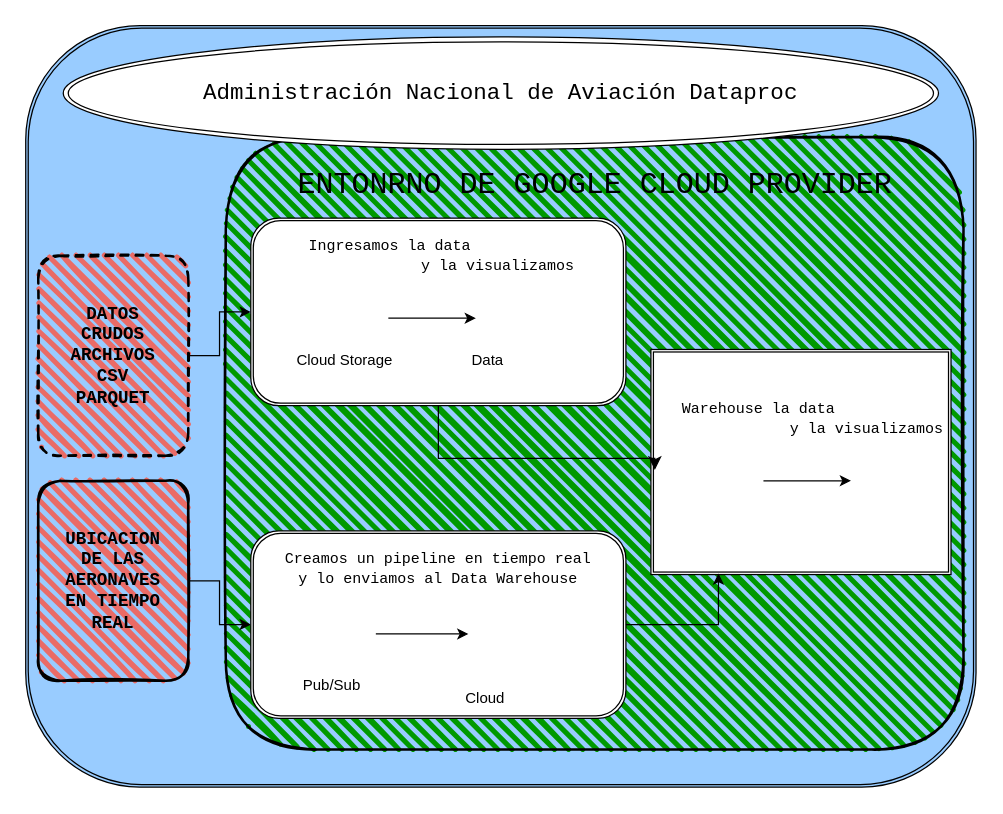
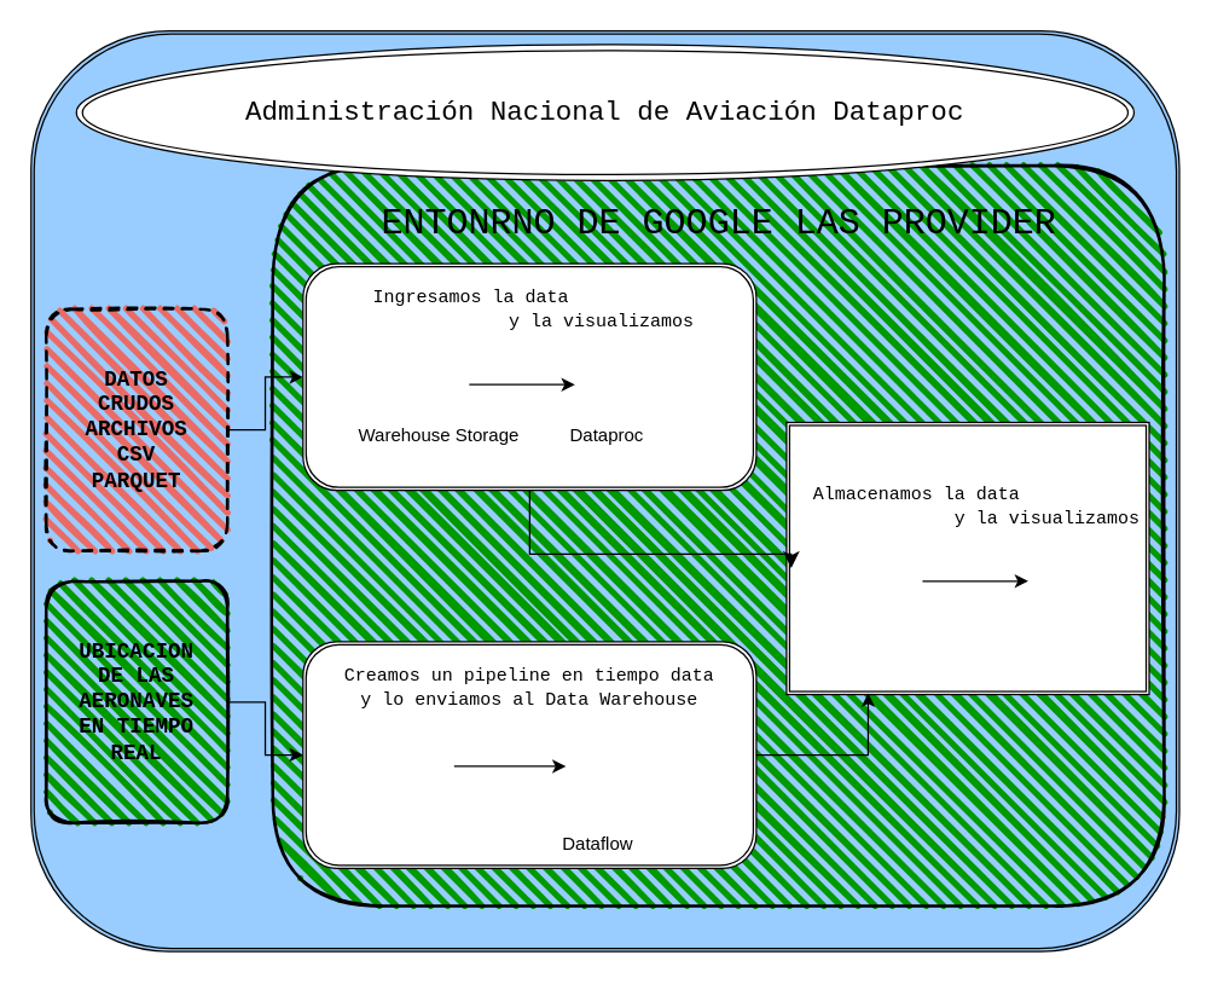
  <mxCell id="0" />
  <mxCell id="1" parent="0" />
  <mxCell id="2" value="" style="shape=ext;double=1;rounded=1;whiteSpace=wrap;html=1;fillColor=#99CCFF;" vertex="1" parent="1"><mxGeometry x="20" y="20" width="760" height="609" as="geometry" /></mxCell>
  <mxCell id="3" value="" style="rounded=1;whiteSpace=wrap;html=1;strokeWidth=2;fillWeight=4;hachureGap=8;hachureAngle=45;fillColor=#009900;sketch=1;" vertex="1" parent="1"><mxGeometry x="180" y="109" width="590" height="490" as="geometry" /></mxCell>
  <mxCell id="4" value="" style="shape=ext;double=1;rounded=0;whiteSpace=wrap;html=1;align=center;" vertex="1" parent="1"><mxGeometry x="520" y="279" width="240" height="180" as="geometry" /></mxCell>
  <mxCell id="5" style="edgeStyle=orthogonalEdgeStyle;rounded=0;orthogonalLoop=1;jettySize=auto;html=1;" edge="1" parent="1" source="6" target="11"><mxGeometry relative="1" as="geometry" /></mxCell>
  <mxCell id="6" value="&lt;b style=&quot;font-weight:normal;&quot; id=&quot;docs-internal-guid-5fdfe7ac-7fff-1659-0325-1ee77e289a2b&quot;&gt;&lt;img width=&quot;45px;&quot; height=&quot;45px;&quot; src=&quot;https://lh7-us.googleusercontent.com/slidesz/AGV_vUd3dKQBJTdxgp6uiI_hlELxMwT_KbczcjplvYYkk5TmkHq_bcpuHGwIEZUq_AT1uNawVVGs6wYQ6irzi9JkrbOlfEh9S4JGdVZ_K5EIGIRMXFEI1RuekHi9SFxRgp8rh4zf7qvtlqbRfdWrz-a6zi2jIqYMVpnW=s2048?key=HlGHz7GLxUE4mLiwRD8bgA&quot;&gt;&lt;/b&gt;" style="text;whiteSpace=wrap;html=1;" vertex="1" parent="1"><mxGeometry x="550" y="354" width="60" height="60" as="geometry" /></mxCell>
  <mxCell id="7" value="" style="shape=ext;double=1;rounded=1;whiteSpace=wrap;html=1;fillColor=#FFFFFF;" vertex="1" parent="1"><mxGeometry x="200" y="174" width="300" height="150" as="geometry" /></mxCell>
  <mxCell id="8" style="edgeStyle=orthogonalEdgeStyle;rounded=0;orthogonalLoop=1;jettySize=auto;html=1;" edge="1" parent="1" source="9" target="20"><mxGeometry relative="1" as="geometry" /></mxCell>
  <mxCell id="9" value="&lt;b style=&quot;font-weight:normal;&quot; id=&quot;docs-internal-guid-e93f05c1-7fff-336d-de23-e6e1be0deb56&quot;&gt;&lt;img width=&quot;45px;&quot; height=&quot;36px;&quot; src=&quot;https://lh7-us.googleusercontent.com/slidesz/AGV_vUfNnLK49lolya_54kQGXMdNeo8roZgLFdViNDj64JISBaoIvYltFTFrEcT2e6iwBCFHcVo0wNKk_7Fimu6jDOiuwvhgqdVnCTpLpgHwCSQLeD7icOAazDUnzju0GTgxu2G-3DS2Owznlw1bdgk9GYcjdVq5YYc=s2048?key=HlGHz7GLxUE4mLiwRD8bgA&quot;&gt;&lt;/b&gt;" style="text;whiteSpace=wrap;html=1;" vertex="1" parent="1"><mxGeometry x="250" y="224" width="60" height="60" as="geometry" /></mxCell>
- <mxCell id="10" value="Cloud Storage" style="text;whiteSpace=wrap;" vertex="1" parent="1"><mxGeometry x="235" y="274" width="110" height="40" as="geometry" /></mxCell>
+ <mxCell id="10" value="Warehouse Storage" style="text;whiteSpace=wrap;" vertex="1" parent="1"><mxGeometry x="235" y="274" width="110" height="40" as="geometry" /></mxCell>
  <mxCell id="11" value="&lt;b style=&quot;font-weight:normal;&quot; id=&quot;docs-internal-guid-bb33ac9b-7fff-fe23-7293-b4f1d35a637f&quot;&gt;&lt;img width=&quot;51px;&quot; height=&quot;51px;&quot; src=&quot;https://lh7-us.googleusercontent.com/slidesz/AGV_vUdXtPRianAtsSaMzzcZrZnpraVQc0N-iucKHmZPz62ePJ5BOohVFDlUFLd3SbApkNQ8_3nJEUyFp_MVvpRQfk_lufTk-ikV94kERgC-RW-nrv9FEDfd6tjmEGAqyXKtCGmMoDAtjXwDgutU_4JJMnUT7mGqFtwB=s2048?key=HlGHz7GLxUE4mLiwRD8bgA&quot;&gt;&lt;/b&gt;" style="text;whiteSpace=wrap;html=1;" vertex="1" parent="1"><mxGeometry x="680" y="354" width="80" height="60" as="geometry" /></mxCell>
  <mxCell id="12" value="&lt;font face=&quot;Courier New&quot; style=&quot;font-size: 18px;&quot;&gt;Administración Nacional de Aviación Dataproc&lt;/font&gt;" style="ellipse;shape=doubleEllipse;whiteSpace=wrap;html=1;" vertex="1" parent="1"><mxGeometry x="50" y="29" width="700" height="90" as="geometry" /></mxCell>
- <mxCell id="13" value="&lt;span style=&quot;font-family: &amp;quot;Courier New&amp;quot;;&quot;&gt;Warehouse la data&amp;nbsp;&lt;/span&gt;&lt;div&gt;&lt;span style=&quot;font-family: &amp;quot;Courier New&amp;quot;;&quot;&gt;&amp;nbsp; &amp;nbsp; &amp;nbsp; &amp;nbsp; &amp;nbsp; &amp;nbsp; &amp;nbsp; &amp;nbsp; &amp;nbsp; &amp;nbsp; &amp;nbsp; &amp;nbsp;y la visualizamos&lt;/span&gt;&lt;/div&gt;" style="text;html=1;strokeColor=none;fillColor=none;align=center;verticalAlign=middle;whiteSpace=wrap;overflow=hidden;" vertex="1" parent="1"><mxGeometry x="455" y="304" width="310" height="60" as="geometry" /></mxCell>
+ <mxCell id="13" value="&lt;span style=&quot;font-family: &amp;quot;Courier New&amp;quot;;&quot;&gt;Almacenamos la data&amp;nbsp;&lt;/span&gt;&lt;div&gt;&lt;span style=&quot;font-family: &amp;quot;Courier New&amp;quot;;&quot;&gt;&amp;nbsp; &amp;nbsp; &amp;nbsp; &amp;nbsp; &amp;nbsp; &amp;nbsp; &amp;nbsp; &amp;nbsp; &amp;nbsp; &amp;nbsp; &amp;nbsp; &amp;nbsp;y la visualizamos&lt;/span&gt;&lt;/div&gt;" style="text;html=1;strokeColor=none;fillColor=none;align=center;verticalAlign=middle;whiteSpace=wrap;overflow=hidden;" vertex="1" parent="1"><mxGeometry x="455" y="304" width="310" height="60" as="geometry" /></mxCell>
  <mxCell id="14" style="edgeStyle=orthogonalEdgeStyle;rounded=0;orthogonalLoop=1;jettySize=auto;html=1;" edge="1" parent="1" source="15" target="7"><mxGeometry relative="1" as="geometry" /></mxCell>
  <mxCell id="15" value="&lt;b&gt;&lt;font face=&quot;Courier New&quot; style=&quot;font-size: 14px;&quot;&gt;DATOS&lt;br&gt;CRUDOS&lt;/font&gt;&lt;/b&gt;&lt;div&gt;&lt;b&gt;&lt;font face=&quot;Courier New&quot; style=&quot;font-size: 14px;&quot;&gt;ARCHIVOS&lt;/font&gt;&lt;/b&gt;&lt;/div&gt;&lt;div&gt;&lt;b&gt;&lt;font face=&quot;Courier New&quot; style=&quot;font-size: 14px;&quot;&gt;CSV&lt;/font&gt;&lt;/b&gt;&lt;/div&gt;&lt;div&gt;&lt;b&gt;&lt;font face=&quot;Courier New&quot; style=&quot;font-size: 14px;&quot;&gt;PARQUET&lt;/font&gt;&lt;/b&gt;&lt;/div&gt;" style="rounded=1;whiteSpace=wrap;html=1;strokeWidth=2;fillWeight=4;hachureGap=8;hachureAngle=45;fillColor=#EA6B66;sketch=1;dashed=1;" vertex="1" parent="1"><mxGeometry x="30" y="204" width="120" height="160" as="geometry" /></mxCell>
  <mxCell id="16" value="&lt;span style=&quot;font-family: &amp;quot;Courier New&amp;quot;;&quot;&gt;Ingresamos la data&amp;nbsp;&lt;/span&gt;&lt;div&gt;&lt;span style=&quot;font-family: &amp;quot;Courier New&amp;quot;;&quot;&gt;&amp;nbsp; &amp;nbsp; &amp;nbsp; &amp;nbsp; &amp;nbsp; &amp;nbsp; &amp;nbsp; &amp;nbsp; &amp;nbsp; &amp;nbsp; &amp;nbsp; &amp;nbsp;y la visualizamos&lt;/span&gt;&lt;/div&gt;" style="text;html=1;strokeColor=none;fillColor=none;align=center;verticalAlign=middle;whiteSpace=wrap;overflow=hidden;" vertex="1" parent="1"><mxGeometry x="160" y="174" width="310" height="60" as="geometry" /></mxCell>
  <mxCell id="17" value="" style="edgeStyle=segmentEdgeStyle;endArrow=classic;html=1;curved=0;rounded=0;endSize=8;startSize=8;exitX=0.5;exitY=1;exitDx=0;exitDy=0;entryX=0.013;entryY=0.535;entryDx=0;entryDy=0;entryPerimeter=0;" edge="1" parent="1" source="7" target="4"><mxGeometry width="50" height="50" relative="1" as="geometry"><mxPoint x="370" y="304" as="sourcePoint" /><mxPoint x="420" y="254" as="targetPoint" /><Array as="points"><mxPoint x="350" y="366" /></Array></mxGeometry></mxCell>
  <mxCell id="18" style="edgeStyle=orthogonalEdgeStyle;rounded=0;orthogonalLoop=1;jettySize=auto;html=1;" edge="1" parent="1" source="19" target="22"><mxGeometry relative="1" as="geometry" /></mxCell>
- <mxCell id="19" value="&lt;font face=&quot;Courier New&quot;&gt;&lt;span style=&quot;font-size: 14px;&quot;&gt;&lt;b&gt;UBICACION&lt;/b&gt;&lt;/span&gt;&lt;/font&gt;&lt;div&gt;&lt;font face=&quot;Courier New&quot;&gt;&lt;span style=&quot;font-size: 14px;&quot;&gt;&lt;b&gt;DE LAS&lt;/b&gt;&lt;/span&gt;&lt;/font&gt;&lt;/div&gt;&lt;div&gt;&lt;font face=&quot;Courier New&quot;&gt;&lt;span style=&quot;font-size: 14px;&quot;&gt;&lt;b&gt;AERONAVES&lt;/b&gt;&lt;/span&gt;&lt;/font&gt;&lt;/div&gt;&lt;div&gt;&lt;font face=&quot;Courier New&quot;&gt;&lt;span style=&quot;font-size: 14px;&quot;&gt;&lt;b&gt;EN TIEMPO&lt;/b&gt;&lt;/span&gt;&lt;/font&gt;&lt;/div&gt;&lt;div&gt;&lt;font face=&quot;Courier New&quot;&gt;&lt;span style=&quot;font-size: 14px;&quot;&gt;&lt;b&gt;REAL&lt;/b&gt;&lt;/span&gt;&lt;/font&gt;&lt;/div&gt;" style="rounded=1;whiteSpace=wrap;html=1;strokeWidth=2;fillWeight=4;hachureGap=8;hachureAngle=45;fillColor=#EA6B66;sketch=1;" vertex="1" parent="1"><mxGeometry x="30" y="384" width="120" height="160" as="geometry" /></mxCell>
+ <mxCell id="19" value="&lt;font face=&quot;Courier New&quot;&gt;&lt;span style=&quot;font-size: 14px;&quot;&gt;&lt;b&gt;UBICACION&lt;/b&gt;&lt;/span&gt;&lt;/font&gt;&lt;div&gt;&lt;font face=&quot;Courier New&quot;&gt;&lt;span style=&quot;font-size: 14px;&quot;&gt;&lt;b&gt;DE LAS&lt;/b&gt;&lt;/span&gt;&lt;/font&gt;&lt;/div&gt;&lt;div&gt;&lt;font face=&quot;Courier New&quot;&gt;&lt;span style=&quot;font-size: 14px;&quot;&gt;&lt;b&gt;AERONAVES&lt;/b&gt;&lt;/span&gt;&lt;/font&gt;&lt;/div&gt;&lt;div&gt;&lt;font face=&quot;Courier New&quot;&gt;&lt;span style=&quot;font-size: 14px;&quot;&gt;&lt;b&gt;EN TIEMPO&lt;/b&gt;&lt;/span&gt;&lt;/font&gt;&lt;/div&gt;&lt;div&gt;&lt;font face=&quot;Courier New&quot;&gt;&lt;span style=&quot;font-size: 14px;&quot;&gt;&lt;b&gt;REAL&lt;/b&gt;&lt;/span&gt;&lt;/font&gt;&lt;/div&gt;" style="rounded=1;whiteSpace=wrap;html=1;strokeWidth=2;fillWeight=4;hachureGap=8;hachureAngle=45;fillColor=#009900;sketch=1;" vertex="1" parent="1"><mxGeometry x="30" y="384" width="120" height="160" as="geometry" /></mxCell>
  <mxCell id="20" value="&lt;b style=&quot;font-weight:normal;&quot; id=&quot;docs-internal-guid-4bc46a7a-7fff-5746-4d91-fe89a608815f&quot;&gt;&lt;img width=&quot;39px;&quot; height=&quot;39px;&quot; src=&quot;https://lh7-us.googleusercontent.com/slidesz/AGV_vUdeB-S4G90qq_M3yyAJD2iR8ujFGPJwjawdoK0nw7jrkbuKh9qyl20Hrht_vV5nUCdzOghJHCcnif3tOAbKNQYFoppQjLxOrBw1L1MUeGXRxSUEgMDc6rpfAtfjHFlOj-Ym1kvXR9UdDrR4KeBoit-bmE_Ube0L=s2048?key=HlGHz7GLxUE4mLiwRD8bgA&quot;&gt;&lt;/b&gt;" style="text;whiteSpace=wrap;html=1;" vertex="1" parent="1"><mxGeometry x="380" y="219" width="90" height="70" as="geometry" /></mxCell>
- <mxCell id="21" value="Data" style="text;whiteSpace=wrap;" vertex="1" parent="1"><mxGeometry x="375" y="274" width="80" height="40" as="geometry" /></mxCell>
+ <mxCell id="21" value="Dataproc" style="text;whiteSpace=wrap;" vertex="1" parent="1"><mxGeometry x="375" y="274" width="80" height="40" as="geometry" /></mxCell>
  <mxCell id="22" value="" style="shape=ext;double=1;rounded=1;whiteSpace=wrap;html=1;fillColor=#FFFFFF;" vertex="1" parent="1"><mxGeometry x="200" y="424" width="300" height="150" as="geometry" /></mxCell>
- <mxCell id="23" value="&lt;font face=&quot;Courier New&quot;&gt;Creamos un pipeline en tiempo real&lt;/font&gt;&lt;div&gt;&lt;font face=&quot;Courier New&quot;&gt;y lo enviamos al Data Warehouse&lt;/font&gt;&lt;/div&gt;" style="text;html=1;strokeColor=none;fillColor=none;align=center;verticalAlign=middle;whiteSpace=wrap;overflow=hidden;" vertex="1" parent="1"><mxGeometry x="195" y="424" width="310" height="60" as="geometry" /></mxCell>
+ <mxCell id="23" value="&lt;font face=&quot;Courier New&quot;&gt;Creamos un pipeline en tiempo data&lt;/font&gt;&lt;div&gt;&lt;font face=&quot;Courier New&quot;&gt;y lo enviamos al Data Warehouse&lt;/font&gt;&lt;/div&gt;" style="text;html=1;strokeColor=none;fillColor=none;align=center;verticalAlign=middle;whiteSpace=wrap;overflow=hidden;" vertex="1" parent="1"><mxGeometry x="195" y="424" width="310" height="60" as="geometry" /></mxCell>
  <mxCell id="24" style="edgeStyle=orthogonalEdgeStyle;rounded=0;orthogonalLoop=1;jettySize=auto;html=1;entryX=0;entryY=0.5;entryDx=0;entryDy=0;" edge="1" parent="1" source="25" target="27"><mxGeometry relative="1" as="geometry" /></mxCell>
  <mxCell id="25" value="&lt;b style=&quot;font-weight:normal;&quot; id=&quot;docs-internal-guid-52246290-7fff-4025-e738-df95f1eba5c0&quot;&gt;&lt;img width=&quot;41px;&quot; height=&quot;45px;&quot; src=&quot;https://lh7-us.googleusercontent.com/slidesz/AGV_vUd4j0zWuSOLHbfObr0S7QtlYuydu0FJ0Yc5AHRdVi-aWo20O4vsM8HY604FSfJK4Yc1GdKZm_Znlt4wHq5FHd9dnzuao4SETtFCEkXI68WOL4tYwwZvehxL_Jp7dbB2IiCpRiM2LNz5KqX9oSvcWC-Od3o931c=s2048?key=HlGHz7GLxUE4mLiwRD8bgA&quot;&gt;&lt;/b&gt;" style="text;whiteSpace=wrap;html=1;" vertex="1" parent="1"><mxGeometry x="250" y="479" width="50" height="55" as="geometry" /></mxCell>
- <mxCell id="26" value="Pub/Sub" style="text;whiteSpace=wrap;" vertex="1" parent="1"><mxGeometry x="240" y="534" width="80" height="40" as="geometry" /></mxCell>
  <mxCell id="27" value="&lt;b style=&quot;font-weight:normal;&quot; id=&quot;docs-internal-guid-9c69ce7f-7fff-ea2d-51a2-da341c5eb4a8&quot;&gt;&lt;img width=&quot;36px;&quot; height=&quot;49px;&quot; src=&quot;https://lh7-us.googleusercontent.com/slidesz/AGV_vUeIICu8wkom8E572Obo6wpNJNuCrpewSl_WTqiBLdFs67RFskBKDtA51M7CzZqMvAX-dKIpGnSXS9yklrCktte_NspUsszUYflEU1vCZt8TnyB0MXWvnqykLfHoachUI-ystQSJHhqGK13TW5Ag4LCdINoo9Qxm=s2048?key=HlGHz7GLxUE4mLiwRD8bgA&quot;&gt;&lt;/b&gt;" style="text;whiteSpace=wrap;html=1;" vertex="1" parent="1"><mxGeometry x="374" y="476.5" width="40" height="60" as="geometry" /></mxCell>
- <mxCell id="28" value="Cloud" style="text;whiteSpace=wrap;" vertex="1" parent="1"><mxGeometry x="370" y="544" width="80" height="40" as="geometry" /></mxCell>
+ <mxCell id="28" value="Dataflow" style="text;whiteSpace=wrap;" vertex="1" parent="1"><mxGeometry x="370" y="544" width="80" height="40" as="geometry" /></mxCell>
  <mxCell id="29" style="edgeStyle=orthogonalEdgeStyle;rounded=0;orthogonalLoop=1;jettySize=auto;html=1;entryX=0.225;entryY=0.995;entryDx=0;entryDy=0;entryPerimeter=0;" edge="1" parent="1" source="22" target="4"><mxGeometry relative="1" as="geometry" /></mxCell>
- <mxCell id="30" value="&lt;font style=&quot;font-size: 24px;&quot; face=&quot;Courier New&quot;&gt;ENTONRNO DE GOOGLE CLOUD PROVIDER&lt;/font&gt;" style="text;html=1;strokeColor=none;fillColor=none;align=center;verticalAlign=middle;whiteSpace=wrap;overflow=hidden;" vertex="1" parent="1"><mxGeometry x="217.5" y="113" width="515" height="70" as="geometry" /></mxCell>
+ <mxCell id="30" value="&lt;font style=&quot;font-size: 24px;&quot; face=&quot;Courier New&quot;&gt;ENTONRNO DE GOOGLE LAS PROVIDER&lt;/font&gt;" style="text;html=1;strokeColor=none;fillColor=none;align=center;verticalAlign=middle;whiteSpace=wrap;overflow=hidden;" vertex="1" parent="1"><mxGeometry x="217.5" y="113" width="515" height="70" as="geometry" /></mxCell>
